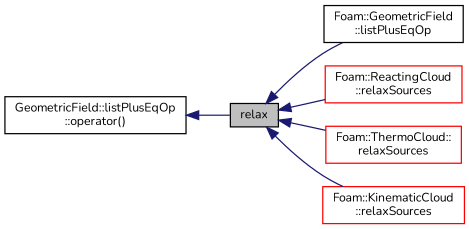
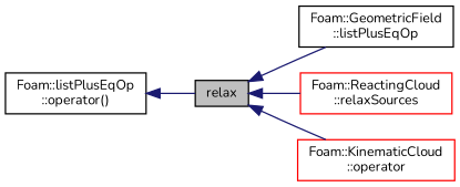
  digraph {
    fontname=Nunito
    rankdir=LR
    node [color=black fontname=Nunito fontsize=10 shape=record]
    edge [color=midnightblue dir=back fontname=Nunito fontsize=10 labelfontname=Helvetica labelfontsize=10 style=solid]
    n1 [fillcolor=grey75 fontcolor=black height=0.2 label=relax style=filled width=0.4]
    n2 [height=0.2 label="Foam::GeometricField\l::listPlusEqOp" width=0.4]
    n3 [color=red height=0.2 label="Foam::ReactingCloud\l::relaxSources" width=0.4]
-   n4 [color=red height=0.2 label="Foam::ThermoCloud::\lrelaxSources" width=0.4]
-   n5 [color=red height=0.2 label="Foam::KinematicCloud\l::relaxSources" width=0.4]
-   n6 [height=0.2 label="GeometricField::listPlusEqOp\l::operator()" width=0.4]
+   n5 [color=red height=0.2 label="Foam::KinematicCloud\l::operator" width=0.4]
+   n6 [height=0.2 label="Foam::listPlusEqOp\l::operator()" width=0.4]
    n1 -> n2
    n1 -> n3
-   n1 -> n4
    n1 -> n5
    n6 -> n1
  }
